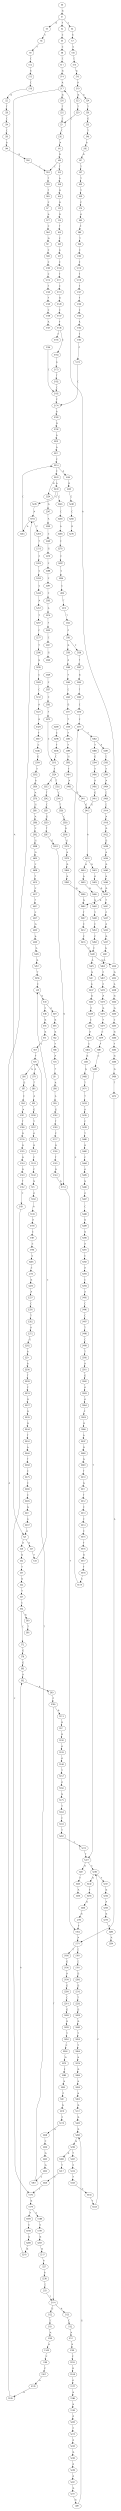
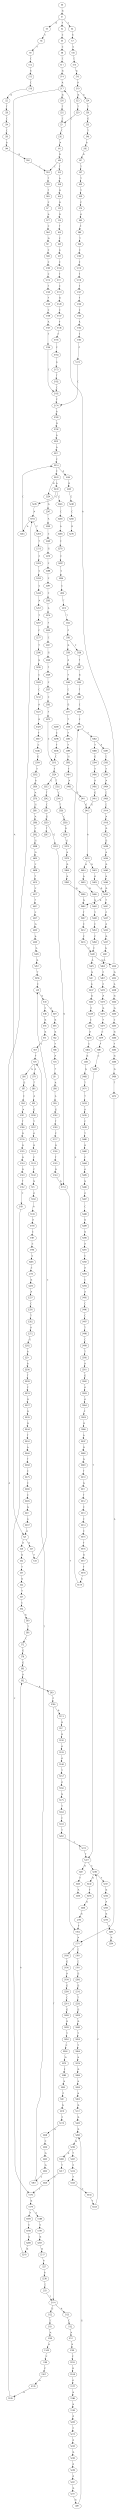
  strict digraph {
    fontname="Open Sans"
    node [fontname="Open Sans"]
    edge [fontname="Open Sans"]
    S0
    S1
    S2
    S3
    S4
    S5
    S6
    S7
    S8
    S9
    S10
    S11
    S12
    S13
    S14
    S15
    S16
    S17
    S18
    S19
    S20
    S21
    S22
    S23
    S24
    S25
    S26
    S27
    S28
    S29
    S30
    S31
    S32
    S33
    S34
    S35
    S36
    S37
    S38
    S39
    S40
    S41
    S42
    S43
    S44
    S45
    S46
    S47
    S48
    S49
    S50
    S51
    S52
    S53
    S54
    S55
    S56
    S57
    S58
    S59
    S60
    S61
    S62
    S63
    S64
    S65
    S66
    S67
    S68
    S69
    S70
    S71
    S72
    S73
    S74
    S75
    S76
    S77
    S78
    S79
    S80
    S81
    S82
    S83
    S84
    S85
    S86
    S87
    S88
    S89
    S90
    S91
    S92
    S93
    S94
    S95
    S96
    S97
    S98
    S99
    S100
    S101
    S102
    S103
    S104
    S105
    S106
    S107
    S108
    S109
    S110
    S111
    S112
    S113
    S114
    S115
    S116
    S117
    S118
    S119
    S120
    S121
    S122
    S123
    S124
    S125
    S126
    S127
    S128
    S129
    S130
    S131
    S132
    S133
    S134
    S135
    S136
    S137
    S138
    S139
    S140
    S141
    S142
    S143
    S144
    S145
    S146
    S147
    S148
    S149
    S150
    S151
    S152
    S153
    S154
    S155
    S156
    S157
    S158
    S159
    S160
    S161
    S162
    S163
    S164
    S165
    S166
    S167
    S168
    S169
    S170
    S171
    S172
    S173
    S174
    S175
    S176
    S177
    S178
    S179
    S180
    S181
    S182
    S183
    S184
    S185
    S186
    S187
    S188
    S189
    S190
    S191
    S192
    S193
    S194
    S195
    S196
    S197
    S198
    S199
    S200
    S201
    S202
    S203
    S204
    S205
    S206
    S207
    S208
    S209
    S210
    S211
    S212
    S213
    S214
    S215
    S216
    S217
    S218
    S219
    S220
    S221
    S222
    S223
    S224
    S225
    S226
    S227
    S228
    S229
    S230
    S231
    S232
    S233
    S234
    S235
    S236
    S237
    S238
    S239
    S240
    S241
    S242
    S243
    S244
    S245
    S246
    S247
    S248
    S249
    S250
    S251
    S252
    S253
    S254
    S255
    S256
    S257
    S258
    S259
    S260
    S261
    S262
    S263
    S264
    S265
    S266
    S267
    S268
    S269
    S270
    S271
    S272
    S273
    S274
    S275
    S276
    S277
    S278
    S279
    S281
    S282
    S283
    S284
    S285
    S286
    S287
    S288
    S290
    S291
    S292
    S293
    S294
    S295
    S296
    S297
    S289
    S298
    S299
    S300
    S301
    S302
    S303
    S304
    S305
    S306
    S307
    S308
    S309
    S310
    S311
    S312
    S313
    S314
    S315
    S316
    S317
    S318
    S319
    S320
    S321
    S322
    S323
    S324
    S325
    S326
    S327
    S328
    S329
    S330
    S331
    S332
    S333
    S334
    S335
    S336
    S337
    S338
    S339
    S340
    S341
    S342
    S343
    S344
    S345
    S346
    S347
    S348
    S349
    S350
    S351
    S352
    S353
    S354
    S355
    S356
    S357
    S358
    S359
    S360
    S361
    S362
    S363
    S364
    S365
    S366
    S367
    S368
    S369
    S370
    S371
    S372
    S373
    S374
    S375
    S376
    S377
    S378
    S379
    S380
    S381
    S382
    S383
    S384
    S385
    S386
    S387
    S388
    S389
    S390
    S391
    S392
    S393
    S394
    S395
    S396
    S397
    S398
    S399
    S400
    S401
    S402
    S403
    S404
    S405
    S406
    S407
    S408
    S409
    S410
    S411
    S412
    S413
    S414
    S415
    S416
    S417
    S418
    S419
    S420
    S421
    S422
    S423
    S424
    S425
    S426
    S427
    S428
    S429
    S430
    S431
    S432
    S433
    S434
    S435
    S436
    S437
    S438
    S439
    S440
    S441
    S442
    S443
    S444
    S445
    S446
    S447
    S448
    S449
    S450
    S451
    S452
    S453
    S454
    S455
    S456
    S457
    S458
    S459
    S460
    S461
    S462
    S463
    S464
    S465
    S466
    S467
    S468
    S469
    S470
    S471
    S472
    S473
    S474
    S475
    S476
    S477
    S478
    S479
    S480
    S481
    S482
    S483
    S484
    S485
    S486
    S487
    S488
    S489
    S490
    S491
    S492
    S493
    S494
    S495
    S496
    S497
    S498
    S499
    S500
    S501
    S502
    S503
    S504
    S505
    S506
    S507
    S508
    S509
    S510
    S511
    S512
    S513
    S514
    S515
    S516
    S517
    S518
    S519
    S0 -> S1 [label=G]
    S1 -> S2 [label=T]
    S1 -> S3 [label=G]
    S1 -> S4 [label=C]
    S2 -> S5 [label=C]
    S3 -> S6 [label=C]
    S4 -> S7 [label=A]
    S5 -> S8 [label=C]
    S6 -> S9 [label=T]
    S7 -> S10 [label=C]
    S8 -> S11 [label=C]
    S9 -> S12 [label=C]
    S10 -> S13 [label=C]
    S11 -> S14 [label=G]
    S12 -> S15 [label=A]
    S13 -> S16 [label=G]
    S14 -> S17 [label=A]
    S15 -> S18 [label=C]
    S16 -> S19 [label=A]
    S17 -> S20 [label=G]
    S17 -> S21 [label=A]
    S18 -> S22 [label=G]
    S19 -> S23 [label=G]
    S19 -> S24 [label=A]
    S20 -> S25 [label=T]
    S21 -> S26 [label=A]
    S21 -> S27 [label=G]
    S22 -> S28 [label=T]
    S23 -> S29 [label=T]
    S24 -> S30 [label=T]
    S25 -> S31 [label=C]
    S26 -> S32 [label=G]
    S27 -> S33 [label=T]
    S28 -> S34 [label=C]
    S29 -> S31 [label=C]
    S30 -> S35 [label=G]
    S31 -> S36 [label=C]
    S32 -> S37 [label=T]
    S33 -> S38 [label=C]
    S34 -> S39 [label=C]
    S35 -> S40 [label=T]
    S36 -> S41 [label=A]
    S37 -> S42 [label=G]
    S38 -> S43 [label=G]
    S39 -> S44 [label=A]
    S40 -> S45 [label=A]
    S41 -> S46 [label=G]
    S42 -> S47 [label=T]
    S43 -> S48 [label=C]
    S43 -> S49 [label=A]
    S44 -> S50 [label=G]
    S45 -> S51 [label=G]
    S46 -> S52 [label=T]
    S46 -> S53 [label=C]
    S47 -> S54 [label=C]
    S48 -> S55 [label=G]
    S49 -> S56 [label=G]
    S50 -> S53 [label=C]
    S51 -> S57 [label=T]
    S52 -> S58 [label=A]
    S53 -> S59 [label=T]
    S54 -> S60 [label=G]
    S55 -> S61 [label=G]
    S56 -> S62 [label=G]
    S57 -> S63 [label=T]
    S58 -> S64 [label=G]
    S59 -> S65 [label=T]
    S60 -> S66 [label=T]
    S61 -> S67 [label=C]
    S62 -> S68 [label=T]
    S63 -> S69 [label=T]
    S64 -> S70 [label=G]
    S65 -> S71 [label=C]
-   S54 -> S72 [label=C]
+   S66 -> S72 [label=C]
    S67 -> S73 [label=T]
    S68 -> S74 [label=A]
    S69 -> S75 [label=C]
    S70 -> S76 [label=G]
    S71 -> S77 [label=A]
    S72 -> S78 [label=G]
    S73 -> S79 [label=A]
    S73 -> S80 [label=G]
    S74 -> S81 [label=T]
    S75 -> S82 [label=A]
    S76 -> S83 [label=T]
    S77 -> S84 [label=C]
    S78 -> S85 [label=G]
    S79 -> S86 [label=T]
    S80 -> S87 [label=G]
    S81 -> S88 [label=A]
    S82 -> S89 [label=C]
    S83 -> S90 [label=C]
    S84 -> S91 [label=G]
    S85 -> S92 [label=A]
    S86 -> S93 [label=A]
    S87 -> S94 [label=C]
    S88 -> S95 [label=A]
    S89 -> S96 [label=T]
    S90 -> S97 [label=A]
    S91 -> S98 [label=C]
    S92 -> S99 [label=A]
    S93 -> S100 [label=G]
    S94 -> S101 [label=A]
    S95 -> S102 [label=G]
    S96 -> S103 [label=C]
    S97 -> S104 [label=C]
    S98 -> S105 [label=C]
    S99 -> S106 [label=C]
    S100 -> S107 [label=T]
    S101 -> S108 [label=T]
    S102 -> S109 [label=T]
    S103 -> S110 [label=C]
    S104 -> S111 [label=T]
    S105 -> S112 [label=C]
    S106 -> S113 [label=A]
    S106 -> S114 [label=T]
    S107 -> S115 [label=A]
    S108 -> S116 [label=G]
    S109 -> S117 [label=C]
    S110 -> S118 [label=T]
    S111 -> S119 [label=C]
    S112 -> S120 [label=T]
    S113 -> S121 [label=G]
    S114 -> S122 [label=G]
    S114 -> S123 [label=A]
    S115 -> S124 [label=G]
    S116 -> S125 [label=G]
    S117 -> S126 [label=G]
    S118 -> S127 [label=T]
    S119 -> S128 [label=G]
    S120 -> S129 [label=T]
    S121 -> S130 [label=G]
    S122 -> S131 [label=C]
    S123 -> S132 [label=C]
    S124 -> S133 [label=C]
    S125 -> S134 [label=G]
    S126 -> S135 [label=T]
    S127 -> S136 [label=T]
    S128 -> S137 [label=C]
    S129 -> S138 [label=C]
    S130 -> S139 [label=A]
    S131 -> S140 [label=A]
    S132 -> S141 [label=A]
    S133 -> S142 [label=C]
    S134 -> S143 [label=G]
    S135 -> S144 [label=G]
    S136 -> S145 [label=C]
    S137 -> S146 [label=T]
    S138 -> S147 [label=A]
    S139 -> S148 [label=A]
    S140 -> S149 [label=A]
    S141 -> S150 [label=A]
    S142 -> S151 [label=G]
    S143 -> S152 [label=T]
    S144 -> S153 [label=G]
    S145 -> S154 [label=A]
    S146 -> S155 [label=T]
+   S147 -> S156 [label=T]
    S148 -> S157 [label=T]
    S149 -> S158 [label=C]
    S150 -> S159 [label=C]
    S151 -> S160 [label=A]
    S152 -> S161 [label=C]
    S153 -> S162 [label=T]
    S154 -> S163 [label=T]
-   S146 -> S164 [label=C]
+   S155 -> S164 [label=C]
    S156 -> S165 [label=C]
    S157 -> S166 [label=A]
    S158 -> S167 [label=C]
    S159 -> S168 [label=G]
    S160 -> S169 [label=A]
    S161 -> S170 [label=C]
    S162 -> S171 [label=A]
    S163 -> S172 [label=C]
    S164 -> S173 [label=A]
    S165 -> S174 [label=C]
    S166 -> S175 [label=G]
    S167 -> S176 [label=A]
    S168 -> S177 [label=A]
    S169 -> S178 [label=A]
    S170 -> S179 [label=G]
    S171 -> S180 [label=T]
    S171 -> S181 [label=C]
    S172 -> S174 [label=C]
    S173 -> S182 [label=T]
    S174 -> S183 [label=A]
    S175 -> S184 [label=T]
    S176 -> S185 [label=G]
    S177 -> S186 [label=A]
    S178 -> S187 [label=C]
    S179 -> S188 [label=C]
    S179 -> S189 [label=T]
    S180 -> S190 [label=G]
    S181 -> S191 [label=C]
    S182 -> S165 [label=C]
    S183 -> S192 [label=G]
    S184 -> S193 [label=C]
    S185 -> S194 [label=A]
    S186 -> S195 [label=A]
    S187 -> S196 [label=C]
    S188 -> S197 [label=C]
    S189 -> S198 [label=C]
    S190 -> S199 [label=A]
    S191 -> S200 [label=G]
    S192 -> S201 [label=A]
    S193 -> S202 [label=T]
    S194 -> S203 [label=C]
    S194 -> S204 [label=A]
    S195 -> S205 [label=A]
    S196 -> S206 [label=C]
    S197 -> S207 [label=G]
    S198 -> S208 [label=G]
    S199 -> S209 [label=G]
    S200 -> S210 [label=G]
    S201 -> S211 [label=A]
    S202 -> S212 [label=C]
    S203 -> S213 [label=T]
    S204 -> S214 [label=C]
    S205 -> S215 [label=C]
    S206 -> S216 [label=C]
    S207 -> S217 [label=G]
    S208 -> S218 [label=G]
    S209 -> S219 [label=C]
    S210 -> S220 [label=T]
    S211 -> S214 [label=C]
    S212 -> S221 [label=T]
    S213 -> S222 [label=C]
    S214 -> S223 [label=C]
    S214 -> S224 [label=A]
    S215 -> S225 [label=A]
    S216 -> S226 [label=G]
    S217 -> S227 [label=A]
    S218 -> S92 [label=A]
    S219 -> S228 [label=G]
    S220 -> S229 [label=G]
    S221 -> S230 [label=C]
    S221 -> S231 [label=G]
    S222 -> S232 [label=C]
    S223 -> S233 [label=A]
    S223 -> S234 [label=G]
    S224 -> S235 [label=G]
    S225 -> S236 [label=G]
    S226 -> S237 [label=A]
    S227 -> S238 [label=A]
    S228 -> S239 [label=G]
    S229 -> S240 [label=G]
    S230 -> S241 [label=T]
    S230 -> S242 [label=G]
    S231 -> S243 [label=T]
    S232 -> S244 [label=C]
    S233 -> S245 [label=G]
    S233 -> S246 [label=C]
    S234 -> S247 [label=G]
    S235 -> S248 [label=C]
    S236 -> S249 [label=A]
    S237 -> S250 [label=C]
    S238 -> S251 [label=C]
    S239 -> S252 [label=T]
    S240 -> S253 [label=T]
    S241 -> S254 [label=G]
    S242 -> S255 [label=T]
    S243 -> S256 [label=A]
    S244 -> S257 [label=A]
    S245 -> S194 [label=A]
    S246 -> S258 [label=C]
    S247 -> S259 [label=A]
    S248 -> S260 [label=C]
    S249 -> S261 [label=A]
    S250 -> S262 [label=T]
    S251 -> S114 [label=T]
    S252 -> S263 [label=C]
    S253 -> S264 [label=T]
    S254 -> S265 [label=A]
    S255 -> S266 [label=G]
    S257 -> S267 [label=T]
    S258 -> S268 [label=A]
    S259 -> S269 [label=C]
    S260 -> S270 [label=G]
    S261 -> S271 [label=G]
    S262 -> S272 [label=A]
    S263 -> S273 [label=G]
    S264 -> S274 [label=A]
    S265 -> S275 [label=G]
    S266 -> S276 [label=G]
    S267 -> S277 [label=C]
    S268 -> S278 [label=C]
    S269 -> S279 [label=G]
    S271 -> S281 [label=G]
    S272 -> S282 [label=G]
    S273 -> S283 [label=C]
    S274 -> S284 [label=G]
    S275 -> S285 [label=T]
    S276 -> S162 [label=T]
    S277 -> S286 [label=T]
    S278 -> S287 [label=C]
    S279 -> S288 [label=C]
    S281 -> S290 [label=G]
    S282 -> S291 [label=A]
    S283 -> S292 [label=A]
    S284 -> S293 [label=A]
    S285 -> S294 [label=A]
    S286 -> S295 [label=G]
    S287 -> S296 [label=C]
    S288 -> S297 [label=C]
    S290 -> S299 [label=G]
    S291 -> S300 [label=A]
    S292 -> S301 [label=C]
    S293 -> S302 [label=A]
    S295 -> S303 [label=C]
    S296 -> S304 [label=C]
    S297 -> S305 [label=C]
    S289 -> S298 [label=C]
    S298 -> S306 [label=T]
    S299 -> S307 [label=T]
    S299 -> S308 [label=G]
    S300 -> S309 [label=T]
    S301 -> S310 [label=G]
    S302 -> S311 [label=G]
    S303 -> S312 [label=C]
    S304 -> S313 [label=T]
    S305 -> S314 [label=A]
    S306 -> S315 [label=C]
    S307 -> S316 [label=C]
    S308 -> S317 [label=T]
    S309 -> S318 [label=C]
    S310 -> S319 [label=C]
    S311 -> S320 [label=G]
    S312 -> S321 [label=A]
    S313 -> S322 [label=T]
    S314 -> S323 [label=T]
    S315 -> S324 [label=T]
    S316 -> S325 [label=T]
    S317 -> S326 [label=C]
    S318 -> S327 [label=G]
    S319 -> S328 [label=G]
    S320 -> S290 [label=G]
    S321 -> S329 [label=G]
    S322 -> S330 [label=C]
    S323 -> S331 [label=C]
    S324 -> S332 [label=T]
    S324 -> S333 [label=G]
    S325 -> S334 [label=C]
    S326 -> S170 [label=C]
    S327 -> S335 [label=G]
    S328 -> S336 [label=C]
    S329 -> S337 [label=T]
    S330 -> S338 [label=C]
    S330 -> S339 [label=G]
    S331 -> S340 [label=G]
    S332 -> S341 [label=C]
    S333 -> S342 [label=T]
    S334 -> S343 [label=T]
    S335 -> S344 [label=G]
    S336 -> S345 [label=G]
    S337 -> S346 [label=C]
    S338 -> S347 [label=T]
    S339 -> S348 [label=A]
+   S340 -> S349 [label=T]
    S341 -> S350 [label=T]
    S342 -> S351 [label=C]
    S343 -> S230 [label=C]
    S344 -> S352 [label=T]
    S345 -> S353 [label=G]
    S346 -> S354 [label=G]
    S347 -> S355 [label=G]
    S348 -> S356 [label=T]
    S349 -> S357 [label=C]
    S350 -> S358 [label=C]
    S351 -> S359 [label=G]
    S352 -> S360 [label=A]
    S353 -> S361 [label=C]
    S354 -> S362 [label=T]
    S355 -> S363 [label=T]
    S356 -> S364 [label=C]
    S357 -> S365 [label=C]
    S358 -> S366 [label=G]
    S359 -> S367 [label=T]
    S360 -> S368 [label=T]
    S361 -> S73 [label=T]
    S362 -> S369 [label=A]
    S363 -> S370 [label=C]
    S364 -> S371 [label=G]
    S365 -> S372 [label=T]
    S366 -> S373 [label=G]
-   S367 -> S374 [label=G]
+   S359 -> S374 [label=G]
    S368 -> S375 [label=C]
    S369 -> S376 [label=A]
    S370 -> S377 [label=C]
    S371 -> S378 [label=T]
    S372 -> S315 [label=C]
    S373 -> S379 [label=A]
    S374 -> S153 [label=G]
    S375 -> S380 [label=C]
    S376 -> S381 [label=G]
    S377 -> S382 [label=T]
    S378 -> S383 [label=T]
    S379 -> S384 [label=G]
    S380 -> S385 [label=C]
    S381 -> S386 [label=A]
    S382 -> S387 [label=A]
    S382 -> S388 [label=T]
    S383 -> S389 [label=T]
    S384 -> S390 [label=A]
    S385 -> S391 [label=G]
    S386 -> S392 [label=C]
    S387 -> S393 [label=C]
    S388 -> S394 [label=G]
    S389 -> S395 [label=G]
    S390 -> S396 [label=G]
    S391 -> S397 [label=A]
    S392 -> S398 [label=G]
    S393 -> S399 [label=T]
    S394 -> S400 [label=T]
    S395 -> S401 [label=T]
    S396 -> S402 [label=G]
    S397 -> S21 [label=A]
    S398 -> S403 [label=G]
    S399 -> S404 [label=A]
    S400 -> S405 [label=A]
    S401 -> S406 [label=A]
    S402 -> S407 [label=T]
    S403 -> S408 [label=C]
    S404 -> S409 [label=C]
    S405 -> S410 [label=G]
    S406 -> S411 [label=G]
    S407 -> S412 [label=C]
    S408 -> S413 [label=T]
    S409 -> S414 [label=C]
    S410 -> S415 [label=G]
    S411 -> S415 [label=G]
    S412 -> S416 [label=C]
    S413 -> S417 [label=C]
    S414 -> S418 [label=A]
    S415 -> S419 [label=A]
    S416 -> S420 [label=C]
    S417 -> S421 [label=T]
    S418 -> S422 [label=G]
    S419 -> S423 [label=G]
    S419 -> S424 [label=A]
    S420 -> S425 [label=A]
    S420 -> S426 [label=G]
    S421 -> S427 [label=C]
    S422 -> S428 [label=G]
    S423 -> S429 [label=A]
    S424 -> S430 [label=A]
    S425 -> S431 [label=G]
    S426 -> S17 [label=A]
    S426 -> S432 [label=G]
    S427 -> S433 [label=G]
    S428 -> S434 [label=A]
    S429 -> S435 [label=G]
    S430 -> S436 [label=G]
    S431 -> S437 [label=A]
    S432 -> S438 [label=A]
    S433 -> S439 [label=A]
    S434 -> S440 [label=G]
    S435 -> S402 [label=G]
    S435 -> S441 [label=T]
    S436 -> S442 [label=G]
    S437 -> S443 [label=G]
    S438 -> S444 [label=G]
    S439 -> S445 [label=A]
    S440 -> S446 [label=A]
    S441 -> S447 [label=C]
    S442 -> S448 [label=T]
    S443 -> S449 [label=C]
    S444 -> S450 [label=G]
    S445 -> S451 [label=G]
    S446 -> S435 [label=G]
    S447 -> S452 [label=A]
    S448 -> S453 [label=C]
    S449 -> S454 [label=C]
    S450 -> S455 [label=C]
    S451 -> S456 [label=T]
    S452 -> S457 [label=G]
    S453 -> S458 [label=C]
    S454 -> S459 [label=A]
    S455 -> S460 [label=G]
    S456 -> S38 [label=C]
    S457 -> S461 [label=G]
    S458 -> S420 [label=C]
    S459 -> S462 [label=C]
    S460 -> S463 [label=T]
    S461 -> S464 [label=A]
    S462 -> S465 [label=G]
    S463 -> S466 [label=G]
    S464 -> S467 [label=C]
    S465 -> S468 [label=G]
    S466 -> S469 [label=G]
    S467 -> S470 [label=C]
    S468 -> S471 [label=T]
    S469 -> S472 [label=T]
    S470 -> S473 [label=A]
    S471 -> S474 [label=T]
    S472 -> S171 [label=A]
    S473 -> S475 [label=G]
    S474 -> S476 [label=A]
    S475 -> S477 [label=T]
    S476 -> S478 [label=C]
    S477 -> S479 [label=C]
    S478 -> S480 [label=T]
    S479 -> S481 [label=T]
    S480 -> S482 [label=G]
    S481 -> S483 [label=C]
    S482 -> S484 [label=C]
    S483 -> S221 [label=T]
    S484 -> S485 [label=A]
    S485 -> S486 [label=G]
    S486 -> S487 [label=A]
    S487 -> S488 [label=C]
    S488 -> S489 [label=G]
    S489 -> S490 [label=G]
    S490 -> S491 [label=A]
    S491 -> S492 [label=C]
    S492 -> S493 [label=A]
    S493 -> S494 [label=C]
    S494 -> S495 [label=A]
    S495 -> S496 [label=C]
    S496 -> S497 [label=C]
    S497 -> S498 [label=T]
    S498 -> S499 [label=C]
    S499 -> S500 [label=T]
    S500 -> S501 [label=A]
    S501 -> S502 [label=G]
    S502 -> S503 [label=A]
    S503 -> S504 [label=A]
    S504 -> S505 [label=C]
    S505 -> S506 [label=G]
    S506 -> S507 [label=A]
    S507 -> S508 [label=G]
    S508 -> S509 [label=G]
    S509 -> S510 [label=T]
    S510 -> S511 [label=G]
    S511 -> S512 [label=T]
    S512 -> S513 [label=C]
    S513 -> S514 [label=C]
    S514 -> S515 [label=C]
    S515 -> S516 [label=T]
    S516 -> S517 [label=G]
    S517 -> S518 [label=T]
    S518 -> S519 [label=C]
    S519 -> S377 [label=C]
  }
